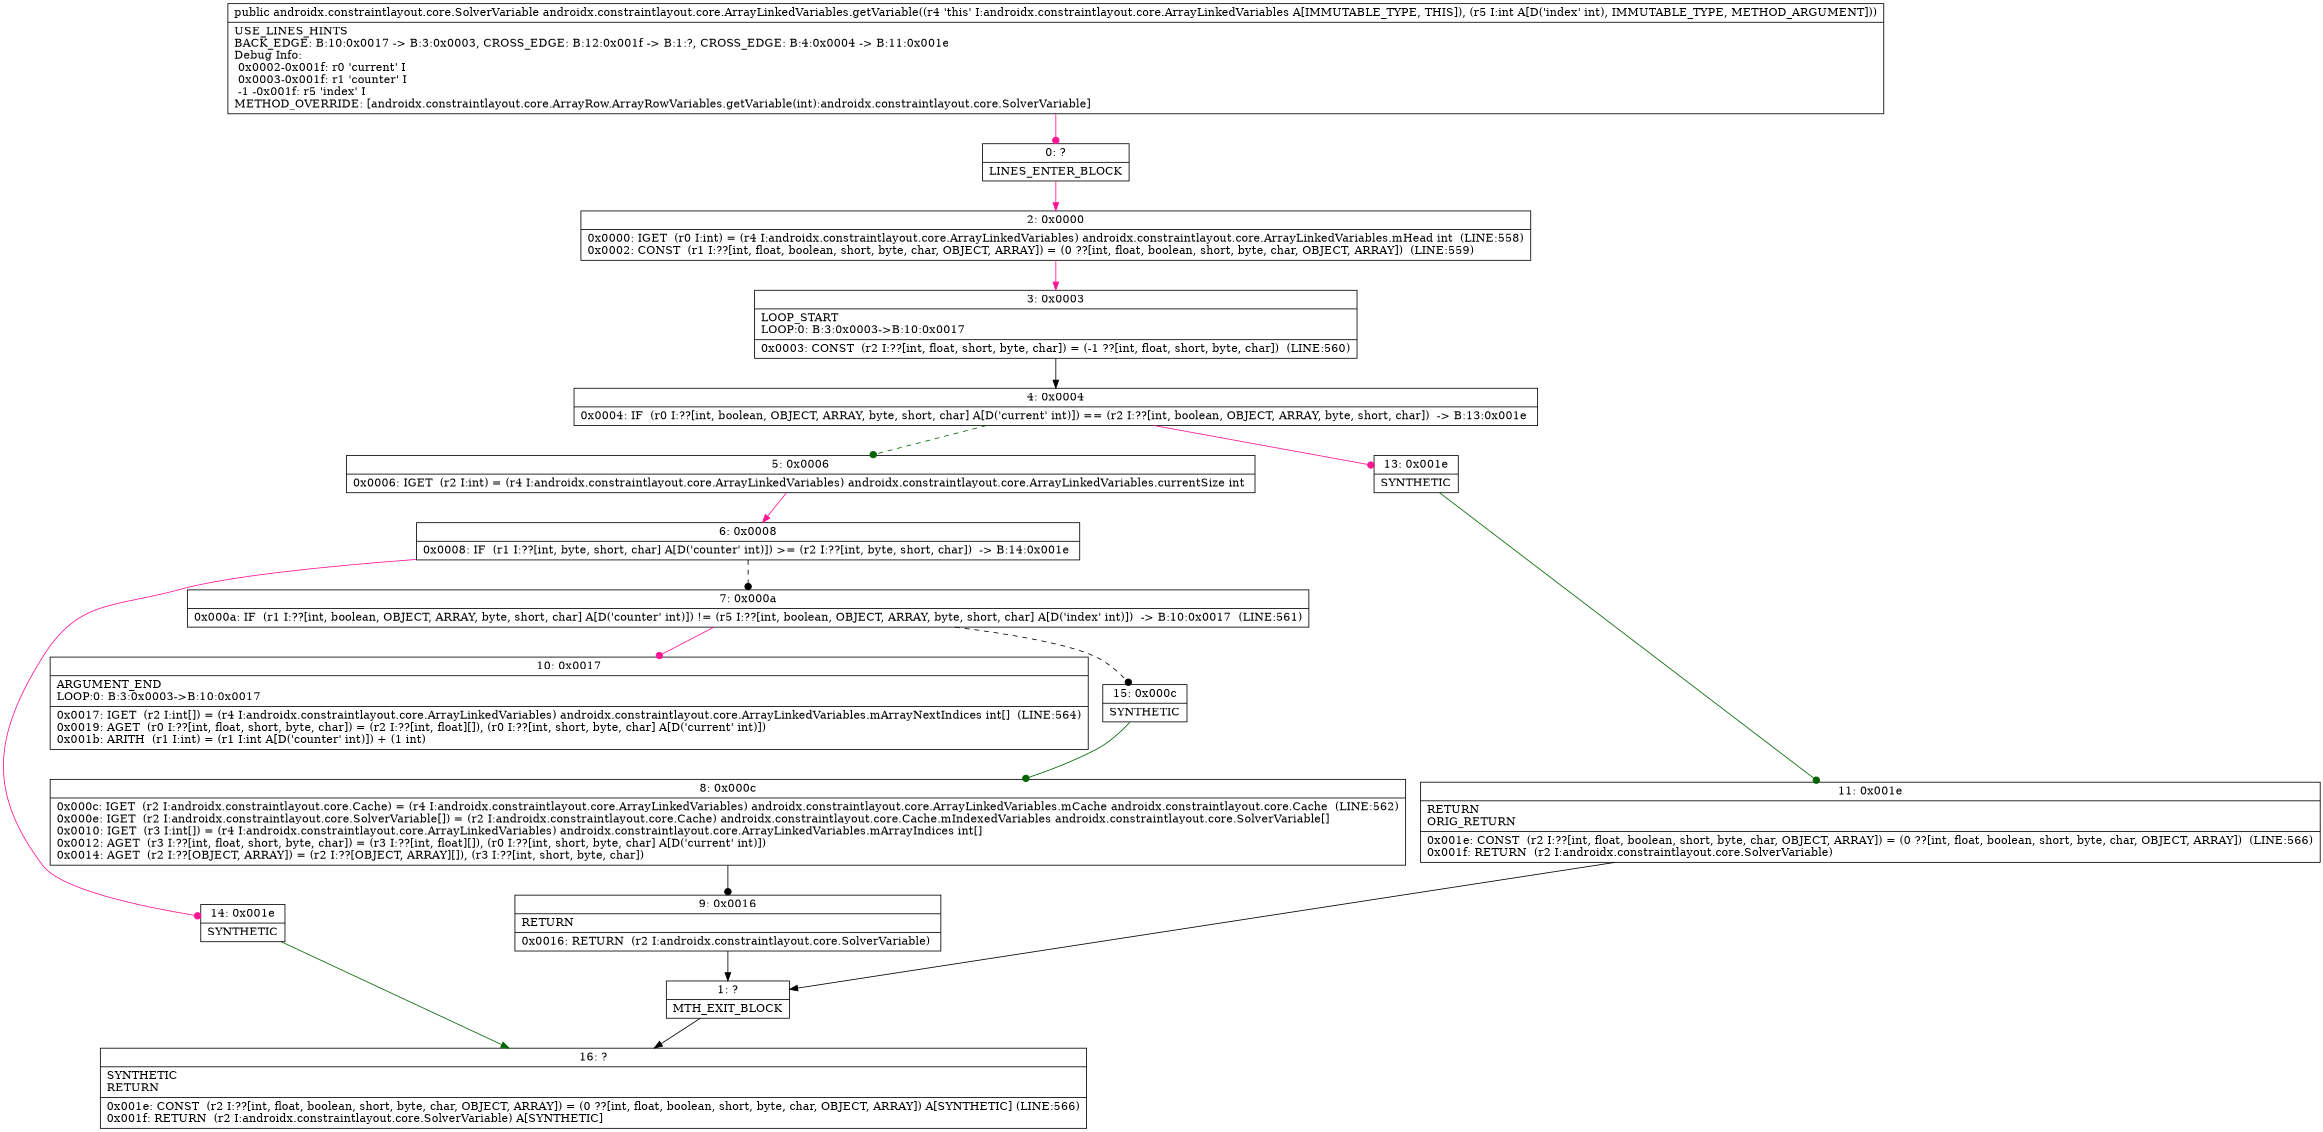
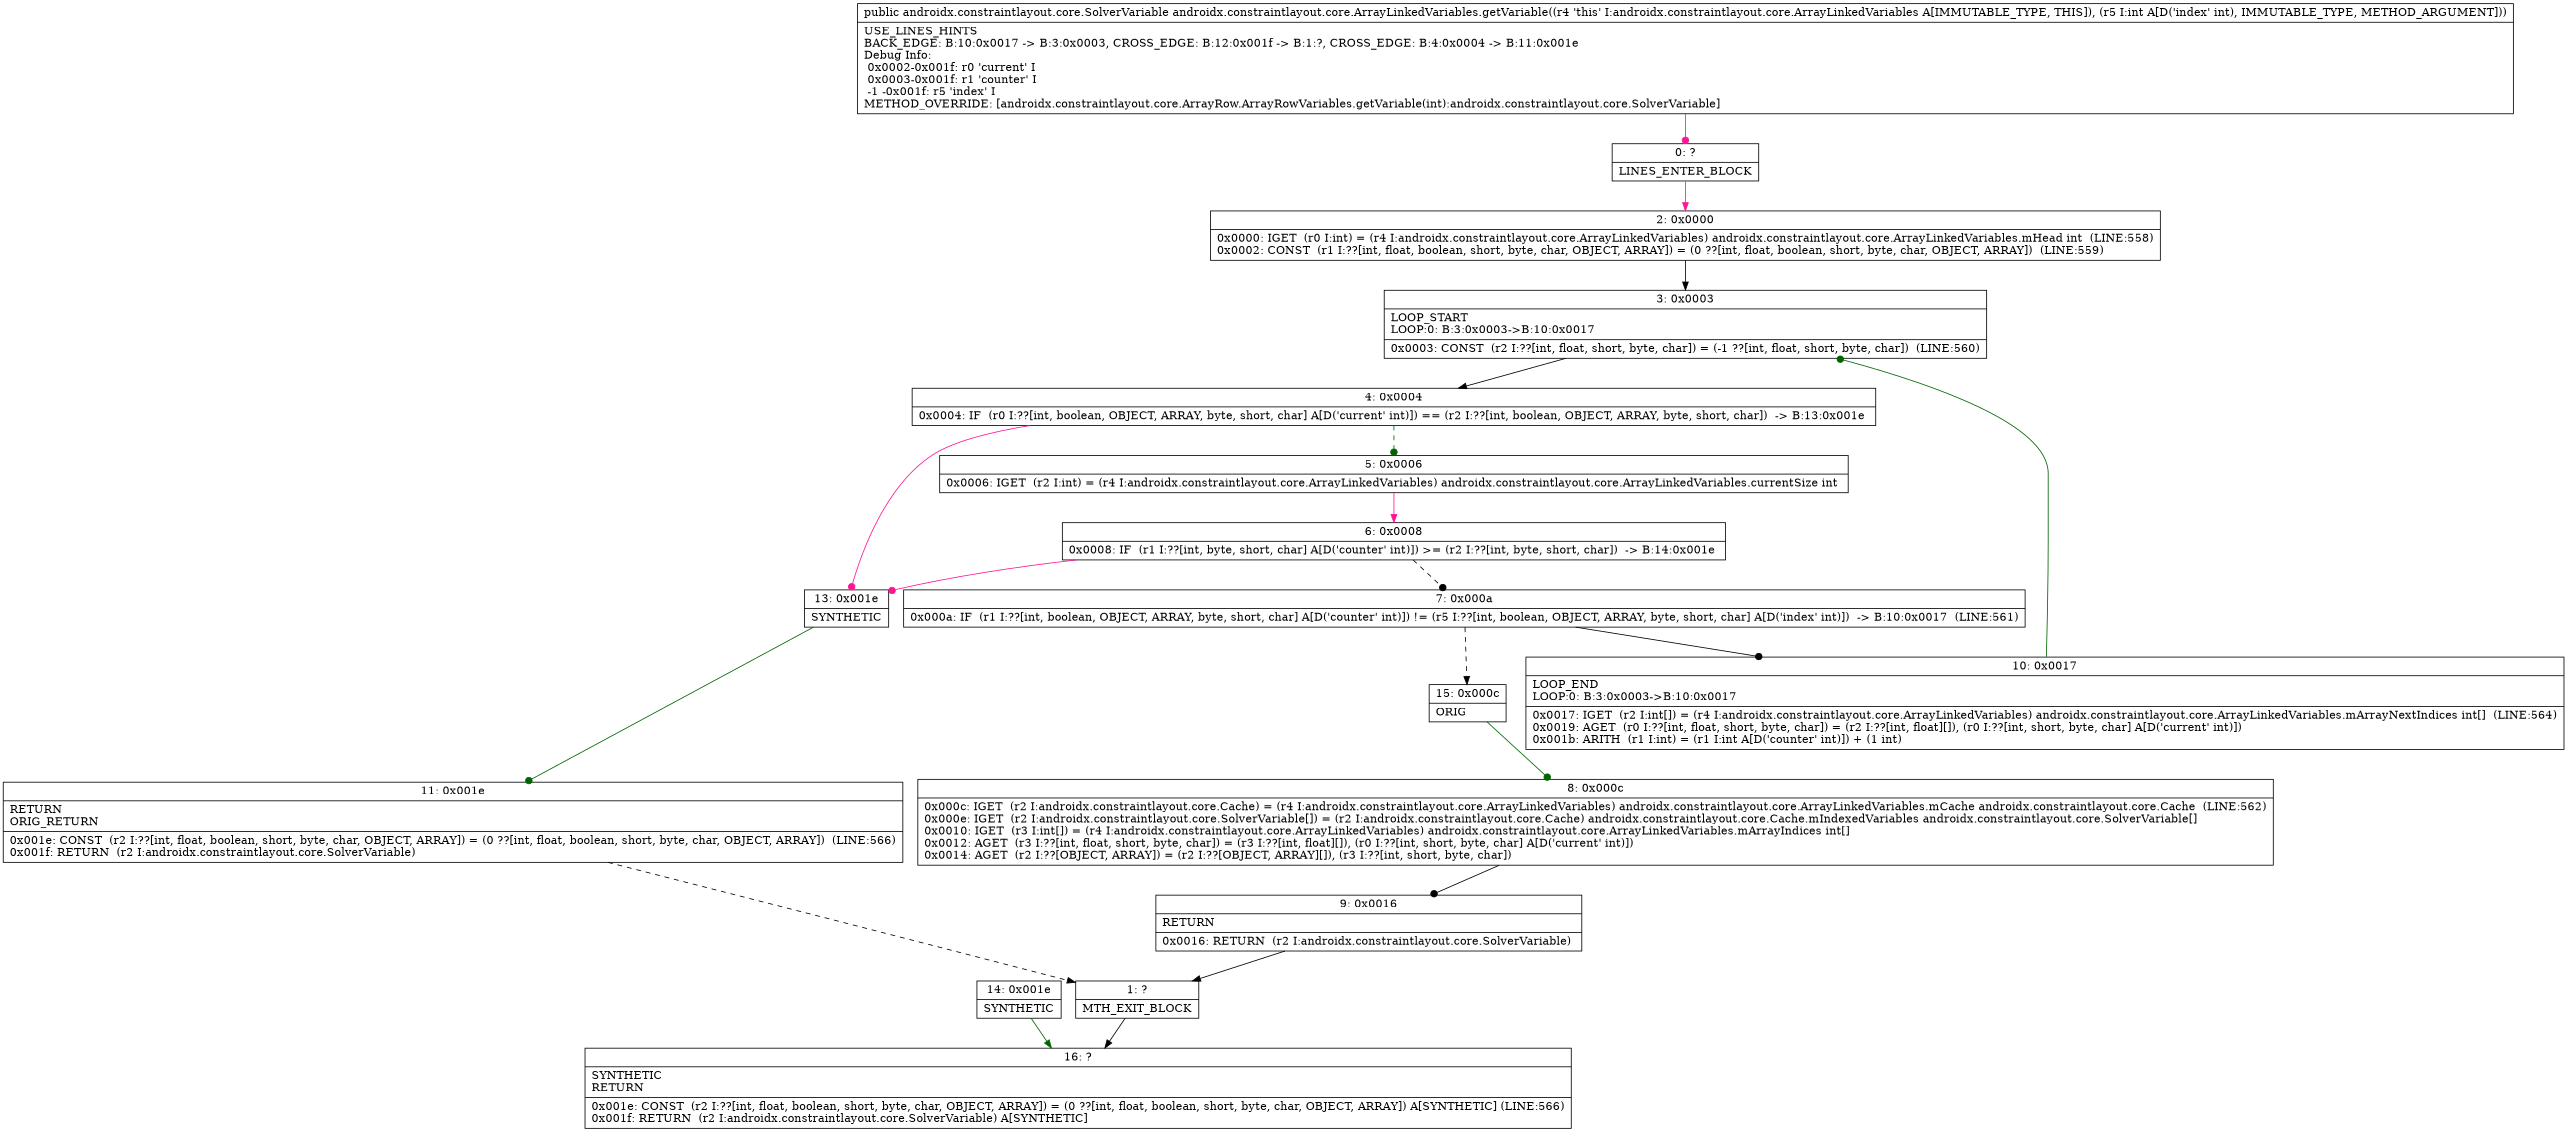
  digraph {
    node [shape=record]
    edge [arrowhead=dot color=black]
    n1 [label="{0\:\ ?|LINES_ENTER_BLOCK\l}"]
    n2 [label="{2\:\ 0x0000|0x0000: IGET  (r0 I:int) = (r4 I:androidx.constraintlayout.core.ArrayLinkedVariables) androidx.constraintlayout.core.ArrayLinkedVariables.mHead int  (LINE:558)\l0x0002: CONST  (r1 I:??[int, float, boolean, short, byte, char, OBJECT, ARRAY]) = (0 ??[int, float, boolean, short, byte, char, OBJECT, ARRAY])  (LINE:559)\l}"]
    n3 [label="{3\:\ 0x0003|LOOP_START\lLOOP:0: B:3:0x0003\-\>B:10:0x0017\l|0x0003: CONST  (r2 I:??[int, float, short, byte, char]) = (\-1 ??[int, float, short, byte, char])  (LINE:560)\l}"]
    n4 [label="{4\:\ 0x0004|0x0004: IF  (r0 I:??[int, boolean, OBJECT, ARRAY, byte, short, char] A[D('current' int)]) == (r2 I:??[int, boolean, OBJECT, ARRAY, byte, short, char])  \-\> B:13:0x001e \l}"]
    n5 [label="{5\:\ 0x0006|0x0006: IGET  (r2 I:int) = (r4 I:androidx.constraintlayout.core.ArrayLinkedVariables) androidx.constraintlayout.core.ArrayLinkedVariables.currentSize int \l}"]
    n6 [label="{13\:\ 0x001e|SYNTHETIC\l}"]
    n7 [label="{6\:\ 0x0008|0x0008: IF  (r1 I:??[int, byte, short, char] A[D('counter' int)]) \>= (r2 I:??[int, byte, short, char])  \-\> B:14:0x001e \l}"]
    n8 [label="{11\:\ 0x001e|RETURN\lORIG_RETURN\l|0x001e: CONST  (r2 I:??[int, float, boolean, short, byte, char, OBJECT, ARRAY]) = (0 ??[int, float, boolean, short, byte, char, OBJECT, ARRAY])  (LINE:566)\l0x001f: RETURN  (r2 I:androidx.constraintlayout.core.SolverVariable) \l}"]
    n9 [label="{7\:\ 0x000a|0x000a: IF  (r1 I:??[int, boolean, OBJECT, ARRAY, byte, short, char] A[D('counter' int)]) != (r5 I:??[int, boolean, OBJECT, ARRAY, byte, short, char] A[D('index' int)])  \-\> B:10:0x0017  (LINE:561)\l}"]
    n10 [label="{14\:\ 0x001e|SYNTHETIC\l}"]
-   n11 [label="{10\:\ 0x0017|ARGUMENT_END\lLOOP:0: B:3:0x0003\-\>B:10:0x0017\l|0x0017: IGET  (r2 I:int[]) = (r4 I:androidx.constraintlayout.core.ArrayLinkedVariables) androidx.constraintlayout.core.ArrayLinkedVariables.mArrayNextIndices int[]  (LINE:564)\l0x0019: AGET  (r0 I:??[int, float, short, byte, char]) = (r2 I:??[int, float][]), (r0 I:??[int, short, byte, char] A[D('current' int)]) \l0x001b: ARITH  (r1 I:int) = (r1 I:int A[D('counter' int)]) + (1 int) \l}"]
-   n12 [label="{15\:\ 0x000c|SYNTHETIC\l}"]
+   n11 [label="{10\:\ 0x0017|LOOP_END\lLOOP:0: B:3:0x0003\-\>B:10:0x0017\l|0x0017: IGET  (r2 I:int[]) = (r4 I:androidx.constraintlayout.core.ArrayLinkedVariables) androidx.constraintlayout.core.ArrayLinkedVariables.mArrayNextIndices int[]  (LINE:564)\l0x0019: AGET  (r0 I:??[int, float, short, byte, char]) = (r2 I:??[int, float][]), (r0 I:??[int, short, byte, char] A[D('current' int)]) \l0x001b: ARITH  (r1 I:int) = (r1 I:int A[D('counter' int)]) + (1 int) \l}"]
+   n12 [label="{15\:\ 0x000c|ORIG\l}"]
    n13 [label="{16\:\ ?|SYNTHETIC\lRETURN\l|0x001e: CONST  (r2 I:??[int, float, boolean, short, byte, char, OBJECT, ARRAY]) = (0 ??[int, float, boolean, short, byte, char, OBJECT, ARRAY]) A[SYNTHETIC] (LINE:566)\l0x001f: RETURN  (r2 I:androidx.constraintlayout.core.SolverVariable) A[SYNTHETIC]\l}"]
    n14 [label="{8\:\ 0x000c|0x000c: IGET  (r2 I:androidx.constraintlayout.core.Cache) = (r4 I:androidx.constraintlayout.core.ArrayLinkedVariables) androidx.constraintlayout.core.ArrayLinkedVariables.mCache androidx.constraintlayout.core.Cache  (LINE:562)\l0x000e: IGET  (r2 I:androidx.constraintlayout.core.SolverVariable[]) = (r2 I:androidx.constraintlayout.core.Cache) androidx.constraintlayout.core.Cache.mIndexedVariables androidx.constraintlayout.core.SolverVariable[] \l0x0010: IGET  (r3 I:int[]) = (r4 I:androidx.constraintlayout.core.ArrayLinkedVariables) androidx.constraintlayout.core.ArrayLinkedVariables.mArrayIndices int[] \l0x0012: AGET  (r3 I:??[int, float, short, byte, char]) = (r3 I:??[int, float][]), (r0 I:??[int, short, byte, char] A[D('current' int)]) \l0x0014: AGET  (r2 I:??[OBJECT, ARRAY]) = (r2 I:??[OBJECT, ARRAY][]), (r3 I:??[int, short, byte, char]) \l}"]
    n15 [label="{9\:\ 0x0016|RETURN\l|0x0016: RETURN  (r2 I:androidx.constraintlayout.core.SolverVariable) \l}"]
    n16 [label="{1\:\ ?|MTH_EXIT_BLOCK\l}"]
    n17 [label="{public androidx.constraintlayout.core.SolverVariable androidx.constraintlayout.core.ArrayLinkedVariables.getVariable((r4 'this' I:androidx.constraintlayout.core.ArrayLinkedVariables A[IMMUTABLE_TYPE, THIS]), (r5 I:int A[D('index' int), IMMUTABLE_TYPE, METHOD_ARGUMENT]))  | USE_LINES_HINTS\lBACK_EDGE: B:10:0x0017 \-\> B:3:0x0003, CROSS_EDGE: B:12:0x001f \-\> B:1:?, CROSS_EDGE: B:4:0x0004 \-\> B:11:0x001e\lDebug Info:\l  0x0002\-0x001f: r0 'current' I\l  0x0003\-0x001f: r1 'counter' I\l  \-1 \-0x001f: r5 'index' I\lMETHOD_OVERRIDE: [androidx.constraintlayout.core.ArrayRow.ArrayRowVariables.getVariable(int):androidx.constraintlayout.core.SolverVariable]\l}"]
    n1 -> n2 [arrowhead=normal color=deeppink]
-   n2 -> n3 [arrowhead=normal color=deeppink]
+   n2 -> n3 [arrowhead=normal]
    n3 -> n4 [arrowhead=normal]
    n4 -> n5 [color=darkgreen style=dashed]
    n4 -> n6 [color=deeppink]
    n5 -> n7 [arrowhead=normal color=deeppink]
    n6 -> n8 [color=darkgreen]
    n7 -> n9 [style=dashed]
-   n7 -> n10 [color=deeppink]
-   n8 -> n16 [arrowhead=normal]
-   n9 -> n11 [color=deeppink]
-   n9 -> n12 [style=dashed]
+   n7 -> n6 [color=deeppink]
+   n8 -> n16 [arrowhead=normal style=dashed]
+   n9 -> n11
+   n9 -> n12 [arrowhead=normal style=dashed]
    n10 -> n13 [arrowhead=normal color=darkgreen]
+   n11 -> n3 [color=darkgreen]
    n12 -> n14 [color=darkgreen]
    n14 -> n15
    n15 -> n16 [arrowhead=normal]
    n16 -> n13 [arrowhead=normal]
    n17 -> n1 [color=deeppink]
  }
